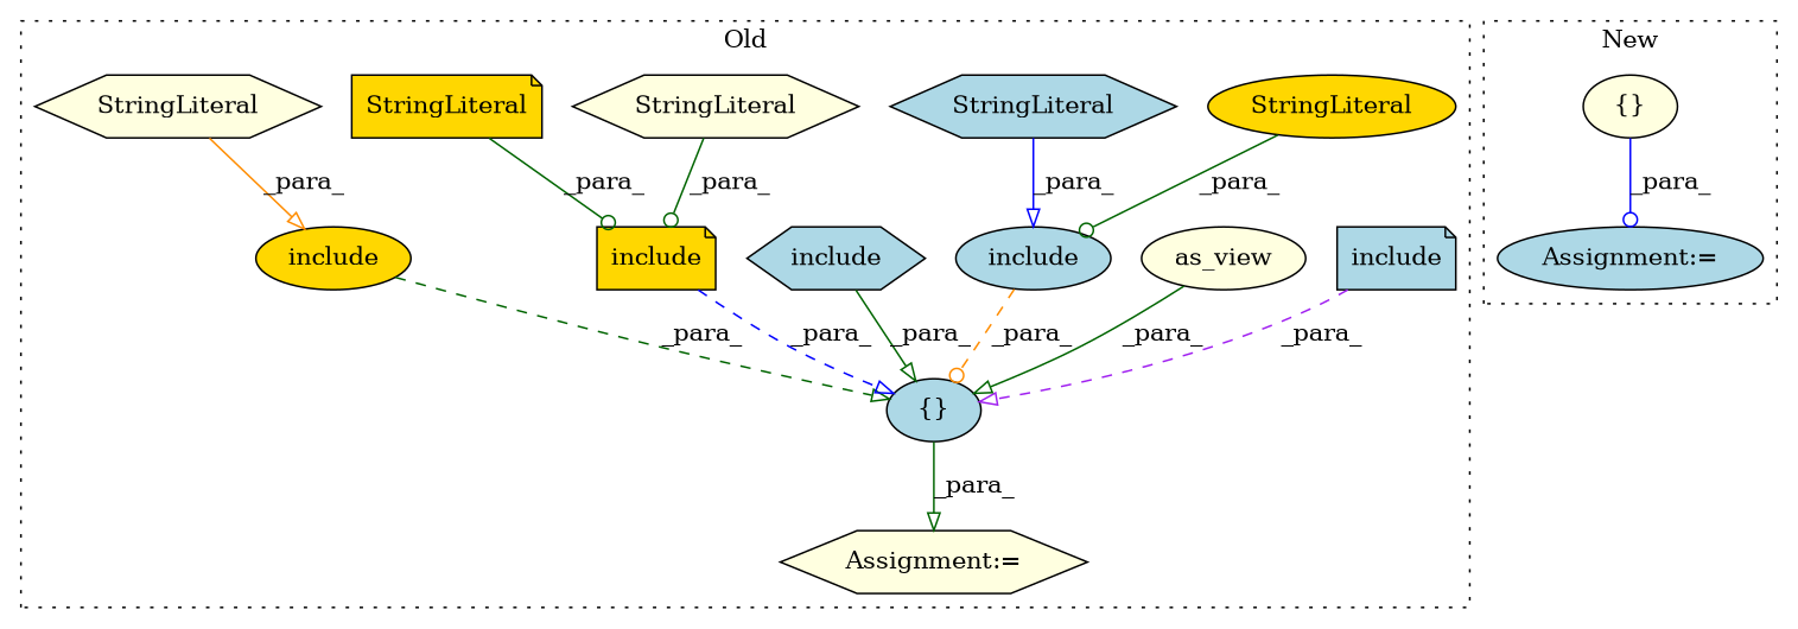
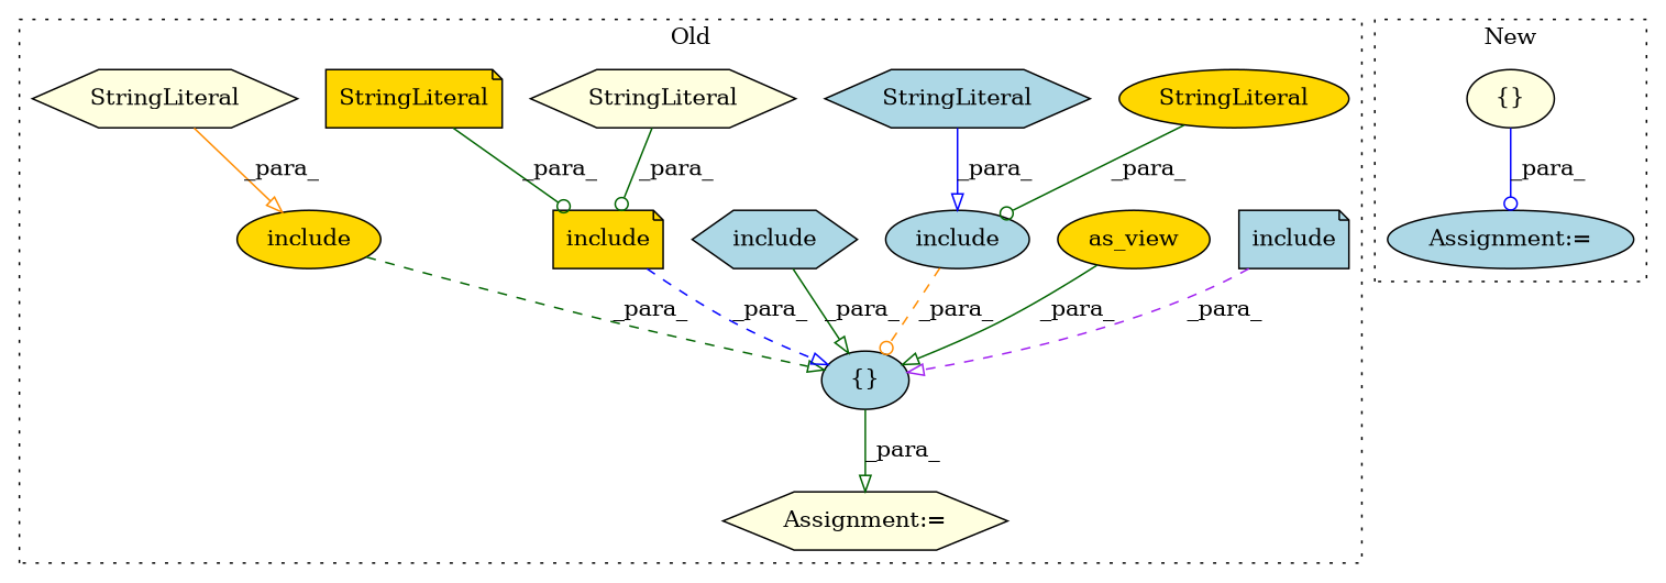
  digraph {
    node [a=32 l="8,1" shape=ellipse style=filled fillcolor=lightblue]
    edge [color=darkgreen style=solid arrowhead=onormal]
    n1 [label=include s="882,916" shape=note]
    n2 [a=4 l="1,1" label="{}" s="730,1302"]
-   n3 [label=as_view s="793,826" fillcolor=lightyellow]
+   n3 [label=as_view s="793,826" fillcolor=gold]
    n4 [label=include s="1057,1094" fillcolor=gold]
    n5 [a=7 l=1 label="Assignment:=" s=720 shape=hexagon fillcolor=lightyellow]
    n6 [label=include s="938,977"]
    n7 [a=45 l=25 label=StringLiteral s=946 fillcolor=gold]
    n8 [label=include s="1116,1169" shape=note fillcolor=gold]
    n9 [a=45 l=5 label=StringLiteral s=972 shape=hexagon]
    n10 [label=include s="997,1035" shape=hexagon]
    n11 [a=45 l=32 label=StringLiteral s=1124 shape=hexagon fillcolor=lightyellow]
    n12 [a=45 l=12 label=StringLiteral s=1157 shape=note fillcolor=gold]
    n13 [a=45 l=20 label=StringLiteral s=1065 shape=hexagon fillcolor=lightyellow]
    n14 [a=4 l="1,1" label="{}" s="800,1451" fillcolor=lightyellow]
    n15 [a=7 l=1 label="Assignment:=" s=790]
    subgraph cluster_1 {
      label=Old
      style=dotted
      n1
      n2
      n3
      n4
      n5
      n6
      n7
      n8
      n9
      n10
      n11
      n12
      n13
    }
    subgraph cluster_2 {
      label=New
      style=dotted
      n14
      n15
    }
    n1 -> n2 [label=_para_ color=purple style=dashed]
    n2 -> n5 [label=_para_]
    n3 -> n2 [label=_para_]
    n4 -> n2 [label=_para_ style=dashed]
    n6 -> n2 [label=_para_ color=darkorange style=dashed arrowhead=odot]
    n7 -> n6 [label=_para_ arrowhead=odot]
    n8 -> n2 [label=_para_ color=blue style=dashed]
    n9 -> n6 [label=_para_ color=blue]
    n10 -> n2 [label=_para_]
    n11 -> n8 [label=_para_ arrowhead=odot]
    n12 -> n8 [label=_para_ arrowhead=odot]
    n13 -> n4 [label=_para_ color=darkorange]
    n14 -> n15 [label=_para_ color=blue arrowhead=odot]
  }
